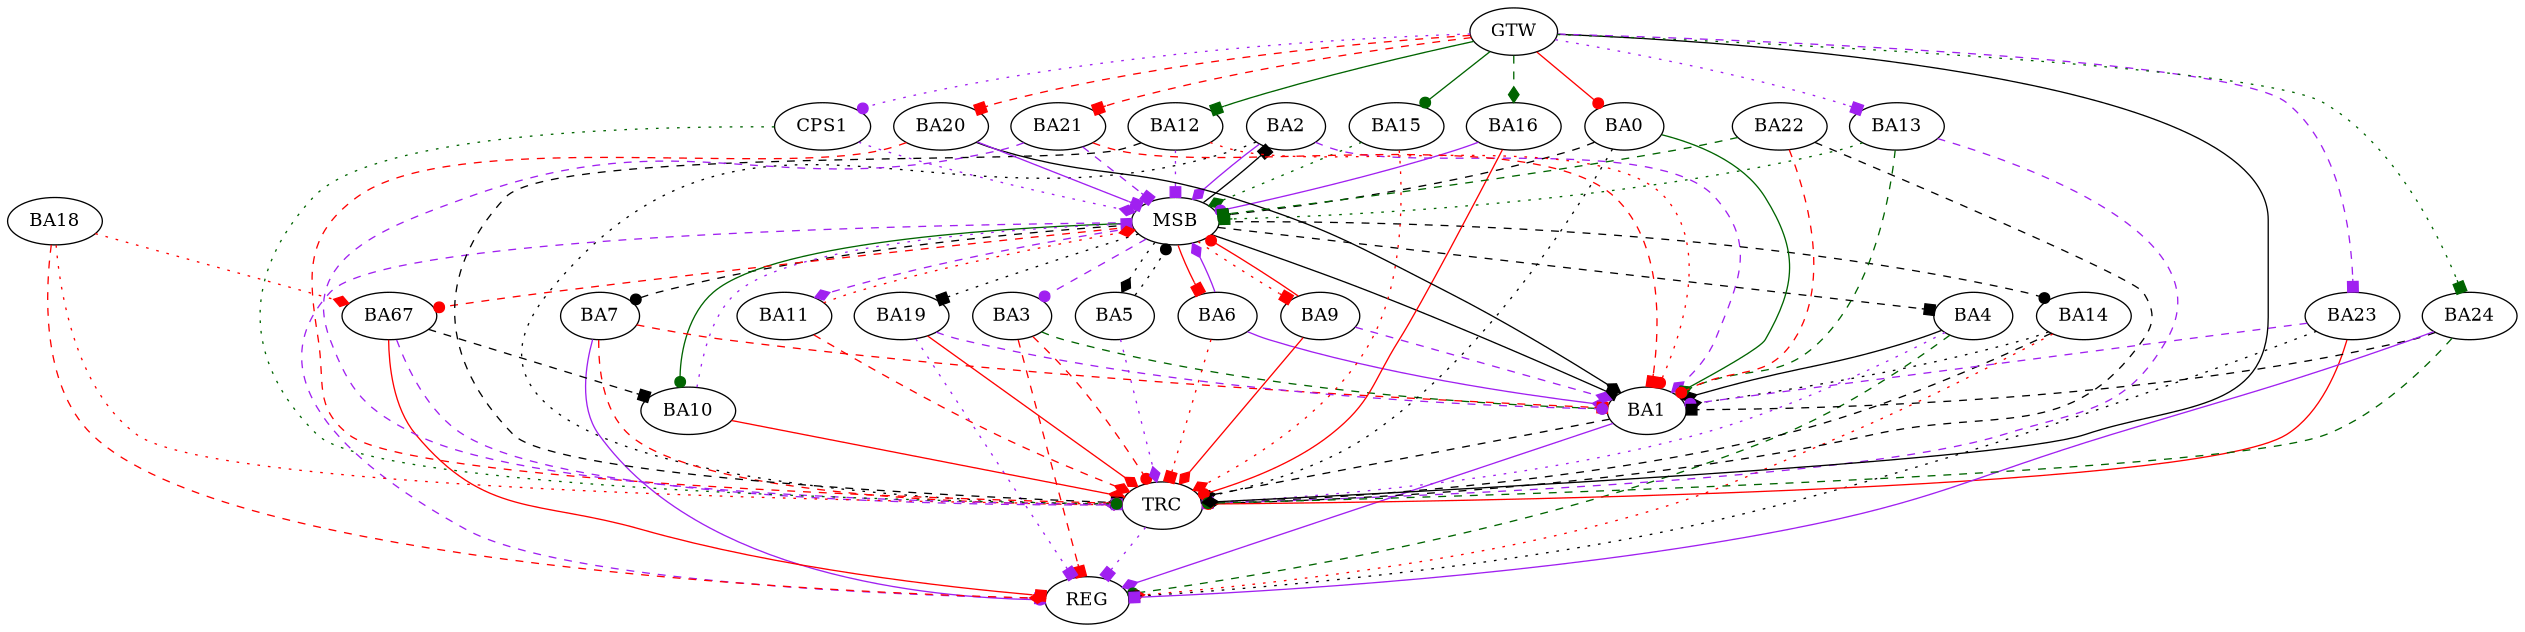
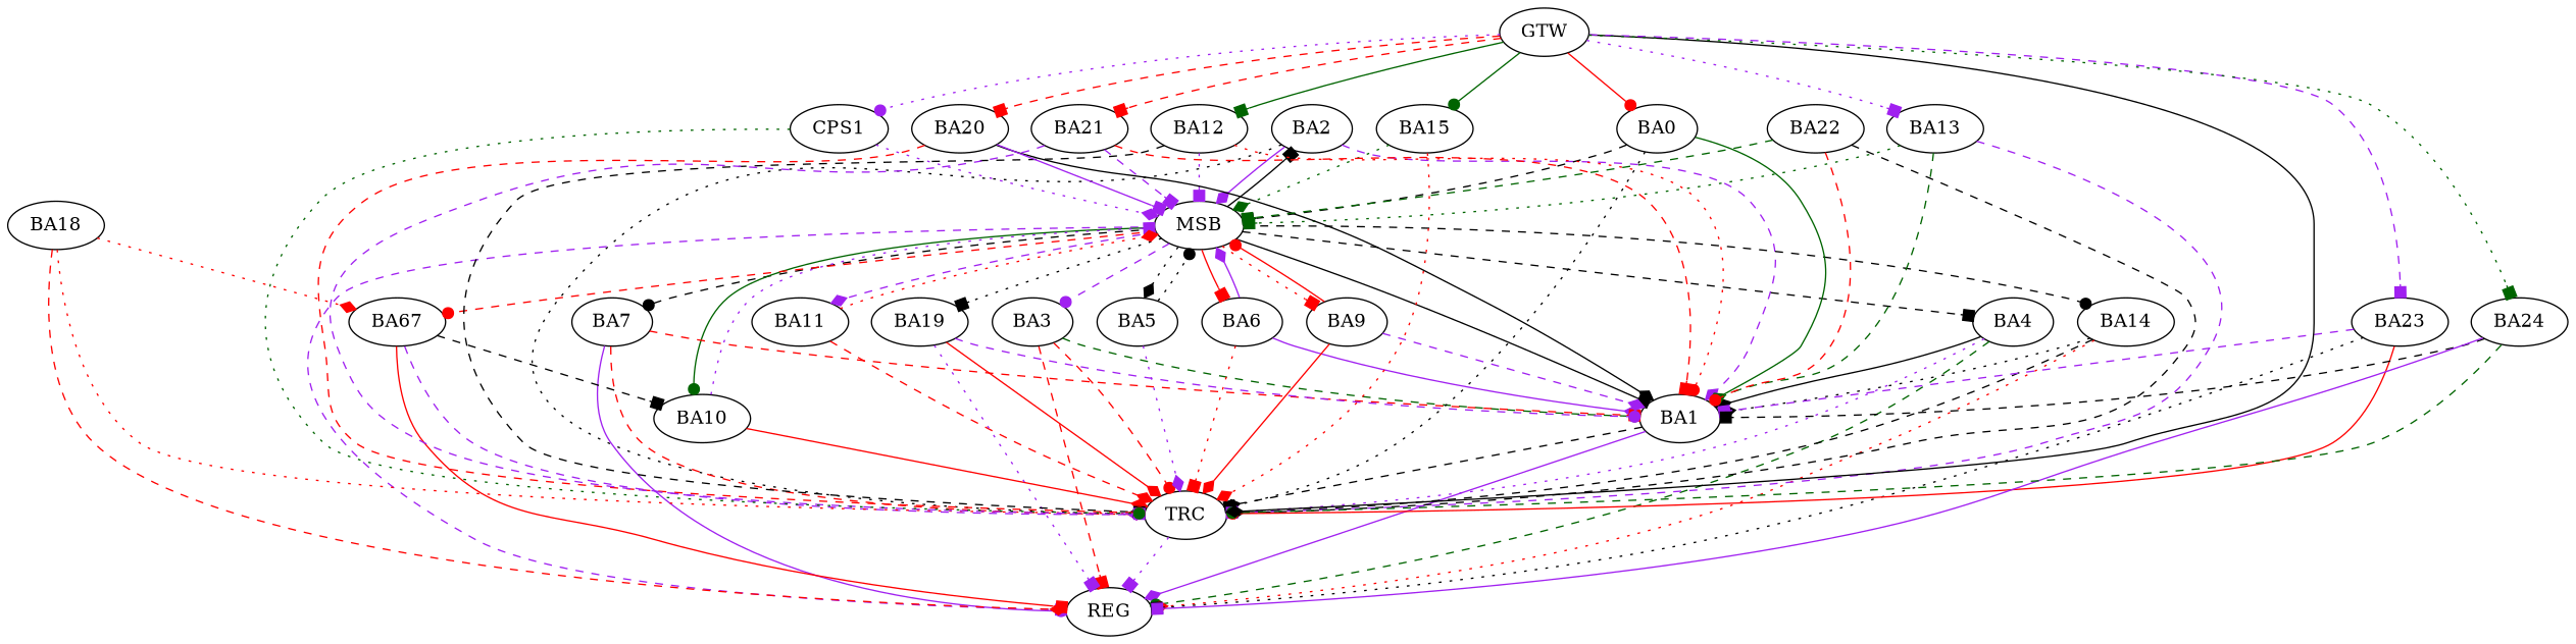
  strict digraph {
    edge [arrowhead=box color=purple style=dashed]
    n1 [label=BA1]
    n2 [label=REG]
    n3 [label=TRC]
    n4 [label=BA2]
    n5 [label=MSB]
    n6 [label=BA3]
    n7 [label=BA4]
    n8 [label=BA5]
    n9 [label=BA6]
    n10 [label=BA7]
    n11 [label=BA9]
    n12 [label=BA10]
    n13 [label=BA11]
    n14 [label=BA14]
    n15 [label=BA67]
    n16 [label=BA19]
    n17 [label=BA0]
    n18 [label=BA12]
    n19 [label=BA13]
    n20 [label=BA15]
-   n21 [label=BA16]
    n22 [label=BA18]
    n23 [label=BA20]
    n24 [label=BA21]
    n25 [label=BA22]
    n26 [label=BA23]
    n27 [label=BA24]
    n28 [label=CPS1]
    n29 [label=GTW]
    n1 -> n2 [arrowhead=diamond style=solid]
    n1 -> n3 [arrowhead=diamond color=black]
    n3 -> n2 [style=dotted]
    n4 -> n1 [arrowhead=diamond]
    n4 -> n3 [arrowhead=diamond color=black style=dotted]
    n4 -> n5 [arrowhead=diamond style=solid]
    n5 -> n1 [color=black style=solid]
    n5 -> n2
    n5 -> n4 [color=black style=solid]
    n5 -> n6 [arrowhead=dot]
    n5 -> n7 [color=black]
    n5 -> n8 [arrowhead=diamond color=black style=dotted]
    n5 -> n9 [color=red style=solid]
    n5 -> n10 [arrowhead=dot color=black]
    n5 -> n11 [color=red style=dotted]
    n5 -> n12 [arrowhead=dot color=darkgreen style=solid]
    n5 -> n13 [arrowhead=diamond]
    n5 -> n14 [arrowhead=dot color=black]
    n5 -> n15 [arrowhead=dot color=red]
    n5 -> n16 [color=black style=dotted]
    n6 -> n1 [arrowhead=dot color=darkgreen]
    n6 -> n2 [color=red]
    n6 -> n3 [arrowhead=dot color=red]
    n7 -> n1 [arrowhead=diamond color=black style=solid]
    n7 -> n2 [arrowhead=dot color=darkgreen]
    n7 -> n3 [style=dotted]
    n8 -> n3 [arrowhead=diamond style=dotted]
    n8 -> n5 [arrowhead=dot color=black style=dotted]
    n9 -> n1 [arrowhead=diamond style=solid]
    n9 -> n3 [color=red style=dotted]
    n9 -> n5 [arrowhead=diamond style=solid]
    n10 -> n1 [color=red]
    n10 -> n2 [arrowhead=dot style=solid]
    n10 -> n3 [arrowhead=diamond color=red]
    n11 -> n1 [arrowhead=diamond]
    n11 -> n3 [arrowhead=diamond color=red style=solid]
    n11 -> n5 [arrowhead=dot color=red style=solid]
    n12 -> n3 [arrowhead=diamond color=red style=solid]
    n12 -> n5 [style=dotted]
    n13 -> n3 [arrowhead=diamond color=red]
    n13 -> n5 [arrowhead=diamond color=red style=dotted]
    n14 -> n1 [arrowhead=diamond color=black style=dotted]
    n14 -> n2 [arrowhead=diamond color=red style=dotted]
    n14 -> n3 [arrowhead=dot color=black]
    n15 -> n2 [color=red style=solid]
    n15 -> n3 [arrowhead=diamond]
    n15 -> n12 [color=black]
    n16 -> n1 [arrowhead=dot]
    n16 -> n2 [style=dotted]
    n16 -> n3 [arrowhead=diamond color=red style=solid]
    n17 -> n1 [arrowhead=diamond color=darkgreen style=solid]
    n17 -> n3 [color=black style=dotted]
    n17 -> n5 [color=black]
    n18 -> n1 [arrowhead=dot color=red style=dotted]
    n18 -> n3 [color=black]
    n18 -> n5 [style=dotted]
    n19 -> n1 [arrowhead=diamond color=darkgreen]
    n19 -> n3
    n19 -> n5 [color=darkgreen style=dotted]
    n20 -> n3 [arrowhead=diamond color=red style=dotted]
    n20 -> n5 [arrowhead=diamond color=darkgreen style=dotted]
-   n21 -> n3 [arrowhead=dot color=red style=solid]
-   n21 -> n5 [arrowhead=dot style=solid]
    n22 -> n2 [arrowhead=diamond color=red]
    n22 -> n3 [arrowhead=dot color=red style=dotted]
    n22 -> n15 [arrowhead=diamond color=red style=dotted]
    n23 -> n1 [arrowhead=diamond color=black style=solid]
    n23 -> n3 [arrowhead=dot color=red]
    n23 -> n5 [style=solid]
    n24 -> n1 [color=red]
    n24 -> n3
    n24 -> n5
    n25 -> n1 [arrowhead=dot color=red]
    n25 -> n3 [arrowhead=diamond color=black]
    n25 -> n5 [color=darkgreen]
-   n26 -> n1 [arrowhead=dot]
+   n26 -> n1
    n26 -> n2 [color=black style=dotted]
    n26 -> n3 [arrowhead=dot color=red style=solid]
    n27 -> n1 [color=black]
    n27 -> n2 [style=solid]
    n27 -> n3 [arrowhead=dot color=darkgreen]
    n28 -> n3 [arrowhead=dot color=darkgreen style=dotted]
    n28 -> n5 [arrowhead=diamond style=dotted]
    n29 -> n3 [arrowhead=diamond color=black style=solid]
    n29 -> n17 [arrowhead=dot color=red style=solid]
    n29 -> n18 [color=darkgreen style=solid]
    n29 -> n19 [style=dotted]
    n29 -> n20 [arrowhead=dot color=darkgreen style=solid]
-   n29 -> n21 [arrowhead=diamond color=darkgreen]
    n29 -> n23 [color=red]
    n29 -> n24 [color=red]
    n29 -> n26
    n29 -> n27 [color=darkgreen style=dotted]
    n29 -> n28 [arrowhead=dot style=dotted]
  }
